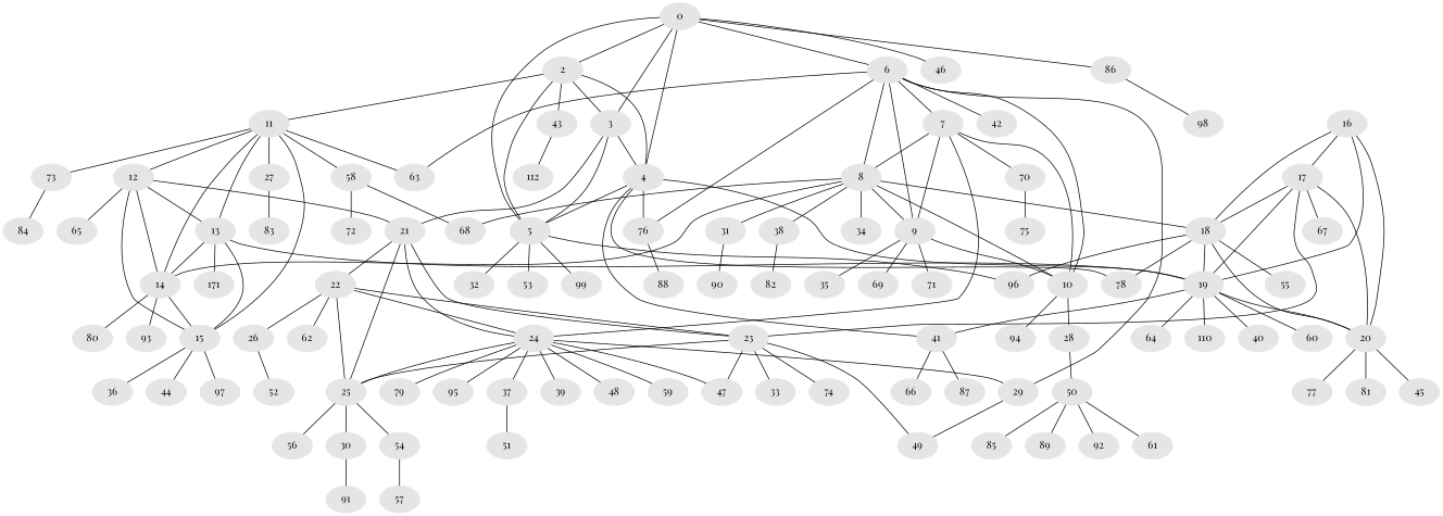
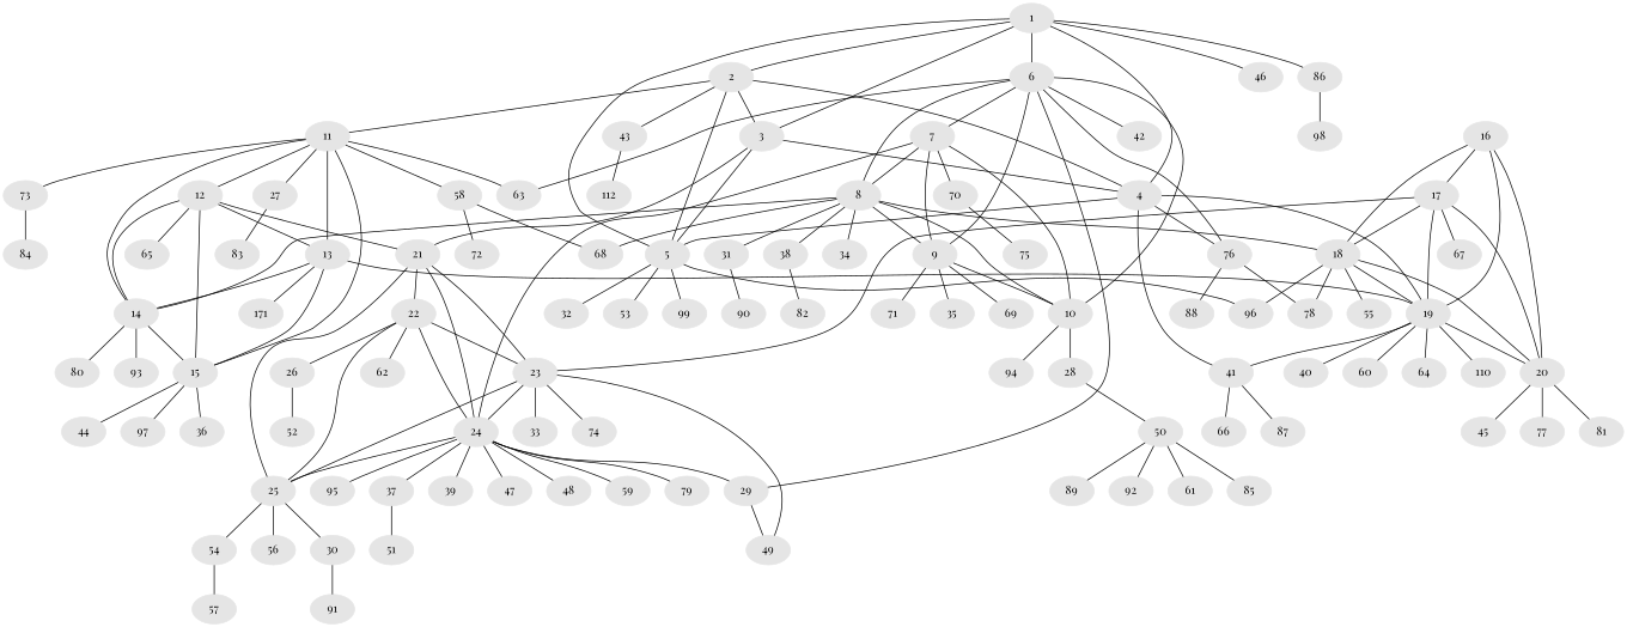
  graph {
    fontname="Playfair Display"
    node [color=gray90 fontname="Playfair Display" style=filled]
    edge [fontname="Playfair Display"]
-   1 [label=0]
+   1
    2
    3
    4
    5
    6
    46
    86
    11
    43
    21
    19
    41
    76
    32
    53
    96
    99
    7
    8
    9
    10
    29
    42
    63
    98
    14
    12
    13
    15
    27
    58
    73
    n34 [label=112]
    24
    23
    22
    25
    20
    40
    60
    64
    n43 [label=110]
    66
    87
    78
    88
    70
    18
    31
    34
    38
    68
    35
    69
    71
    28
    94
    49
    37
    39
    47
    48
    59
    79
    95
    75
    80
    93
    55
    90
    82
    50
    65
    n75 [label=171]
    36
    44
    97
    83
    72
    84
    16
    17
    67
    45
    77
    81
    33
    74
    26
    62
    30
    54
    56
    52
    51
    91
    57
    61
    85
    89
    92
    1 -- 2
    1 -- 3
    1 -- 4
    1 -- 5
    1 -- 6
    1 -- 46
    1 -- 86
    2 -- 3
    2 -- 4
    2 -- 5
    2 -- 11
    2 -- 43
    3 -- 4
    3 -- 5
    3 -- 21
    4 -- 5
    4 -- 19
    4 -- 41
    4 -- 76
    5 -- 32
    5 -- 53
    5 -- 96
    5 -- 99
    6 -- 76
    6 -- 7
    6 -- 8
    6 -- 9
    6 -- 10
    6 -- 29
    6 -- 42
    6 -- 63
    86 -- 98
    11 -- 63
    11 -- 14
    11 -- 12
    11 -- 13
    11 -- 15
    11 -- 27
    11 -- 58
    11 -- 73
    43 -- n34
    21 -- 24
    21 -- 23
    21 -- 22
    21 -- 25
    19 -- 41
    19 -- 20
    19 -- 40
    19 -- 60
    19 -- 64
    19 -- n43
    41 -- 66
    41 -- 87
-   4 -- 78
+   76 -- 78
    76 -- 88
    7 -- 8
    7 -- 9
    7 -- 10
    7 -- 24
    7 -- 70
    8 -- 9
    8 -- 10
    8 -- 14
    8 -- 18
    8 -- 31
    8 -- 34
    8 -- 38
    8 -- 68
    9 -- 10
    9 -- 35
    9 -- 69
    9 -- 71
    10 -- 28
    10 -- 94
    29 -- 49
    14 -- 15
    14 -- 80
    14 -- 93
    12 -- 21
    12 -- 14
    12 -- 13
    12 -- 15
    12 -- 65
    13 -- 19
    13 -- 14
    13 -- 15
    13 -- n75
    15 -- 36
    15 -- 44
    15 -- 97
    27 -- 83
    58 -- 68
    58 -- 72
    73 -- 84
    24 -- 29
    24 -- 25
    24 -- 37
    24 -- 39
    24 -- 47
    24 -- 48
    24 -- 59
    24 -- 79
    24 -- 95
-   23 -- 47
+   23 -- 24
    23 -- 25
    23 -- 49
    23 -- 33
    23 -- 74
    22 -- 24
    22 -- 23
    22 -- 25
    22 -- 26
    22 -- 62
    25 -- 30
    25 -- 54
    25 -- 56
    20 -- 45
    20 -- 77
    20 -- 81
    70 -- 75
    18 -- 19
    18 -- 96
    18 -- 20
    18 -- 78
    18 -- 55
    31 -- 90
    38 -- 82
    28 -- 50
    37 -- 51
    50 -- 61
    50 -- 85
    50 -- 89
    50 -- 92
    16 -- 19
    16 -- 20
    16 -- 18
    16 -- 17
    17 -- 19
    17 -- 23
    17 -- 20
    17 -- 18
    17 -- 67
    26 -- 52
    30 -- 91
    54 -- 57
  }
